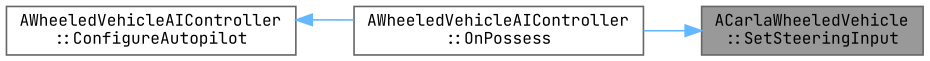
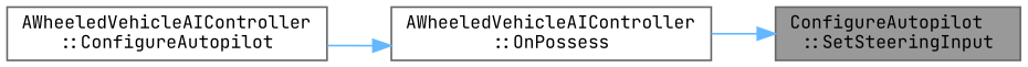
  digraph {
    fontname="JetBrains Mono"
    rankdir=RL
    node [color=grey40 fillcolor=white fontname="JetBrains Mono" fontsize=10 shape=box style=filled]
    edge [color=steelblue1 dir=back fontname="JetBrains Mono" fontsize=10 labelfontname=Helvetica labelfontsize=10 style=solid]
-   n1 [color=gray40 fillcolor=grey60 fontcolor=black height=0.2 label="ACarlaWheeledVehicle\l::SetSteeringInput" width=0.4]
+   n1 [color=gray40 fillcolor=grey60 fontcolor=black height=0.2 label="ConfigureAutopilot\l::SetSteeringInput" width=0.4]
    n2 [height=0.2 label="AWheeledVehicleAIController\l::OnPossess" width=0.4]
    n3 [height=0.2 label="AWheeledVehicleAIController\l::ConfigureAutopilot" width=0.4]
    n1 -> n2
-   n3 -> n2
+   n2 -> n3
  }
